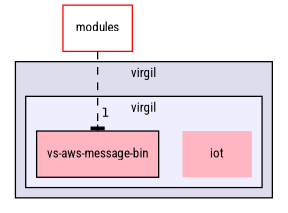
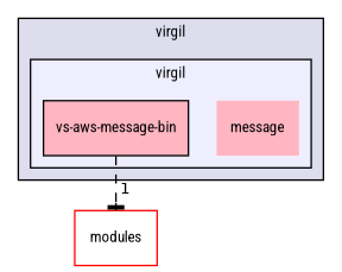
  digraph {
    compound=true
    fontname="Roboto Condensed"
    node [fontname="Roboto Condensed" fontsize=10 shape=box style=filled fillcolor=lightpink]
-   n1 [label=iot shape=plaintext]
+   n1 [label=message shape=plaintext]
    n2 [color=black label="vs-aws-message-bin"]
    n3 [color=red fillcolor=white label=modules]
    subgraph cluster_1 {
      bgcolor="#ddddee"
      fontsize=10
      label=virgil
      pencolor=black
      subgraph cluster_2 {
        bgcolor="#eeeeff"
        fontsize=10
        pencolor=black
        n1
        n2
      }
    }
-   n3 -> n2 [headlabel=1 labeldistance=1.5 labelfontname=Helvetica labelfontsize=10 style=dashed arrowhead=tee fontname="Roboto Condensed"]
+   n2 -> n3 [headlabel=1 labeldistance=1.5 labelfontname=Helvetica labelfontsize=10 style=dashed arrowhead=tee fontname="Roboto Condensed"]
  }
